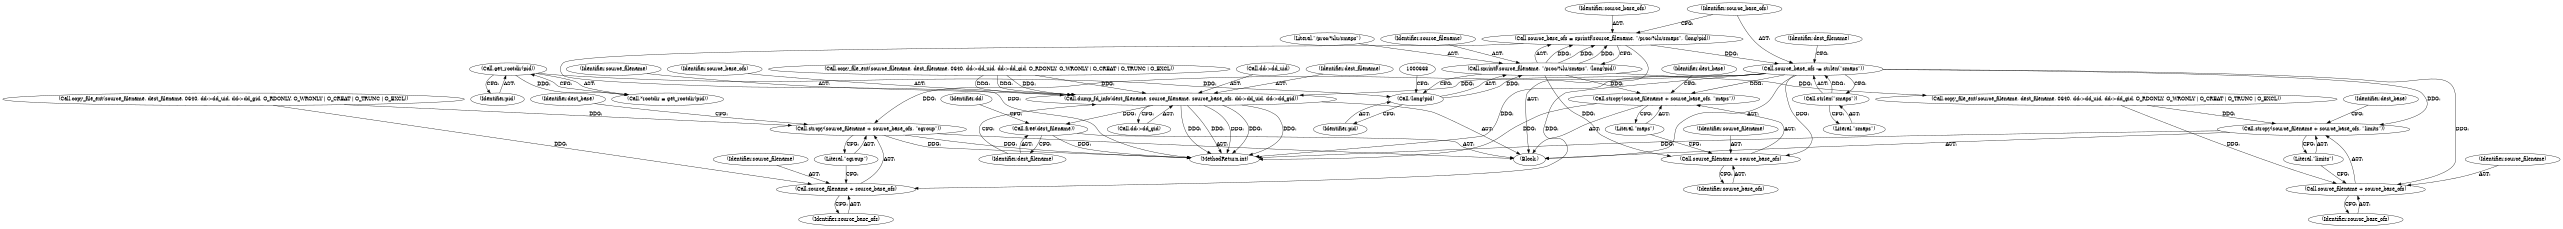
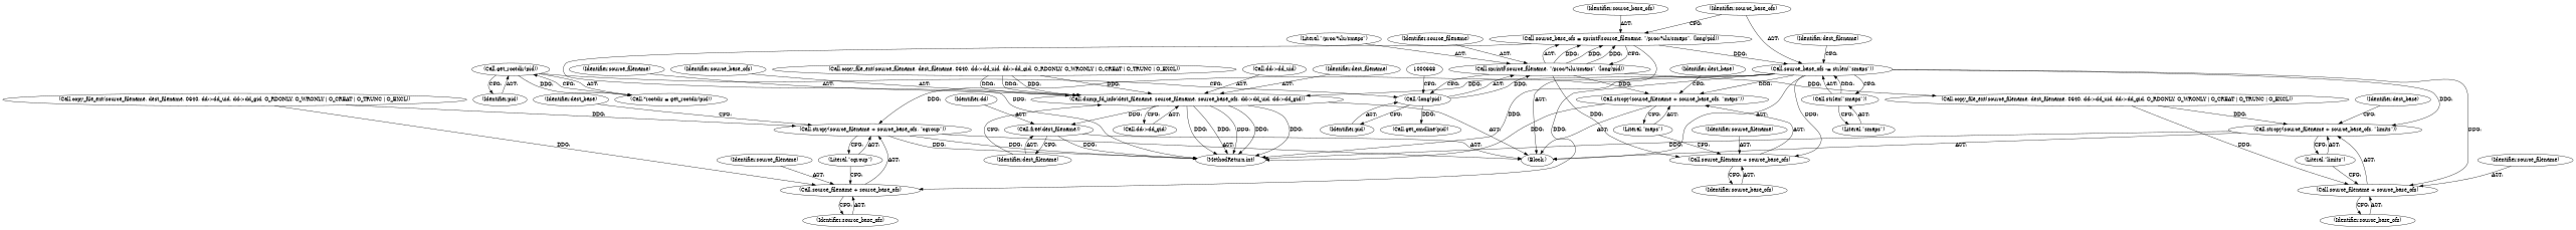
  digraph {
    n1 [label="(Call,source_base_ofs -= strlen(\"smaps\"))"]
    n2 [label="(Call,strlen(\"smaps\"))"]
    n3 [label="(Call,strcpy(source_filename + source_base_ofs, \"maps\"))"]
    n4 [label="(Call,source_filename + source_base_ofs)"]
    n5 [label="(Call,strcpy(source_filename + source_base_ofs, \"limits\"))"]
    n6 [label="(Call,source_filename + source_base_ofs)"]
    n7 [label="(Call,strcpy(source_filename + source_base_ofs, \"cgroup\"))"]
    n8 [label="(Call,source_filename + source_base_ofs)"]
    n9 [label="(Call,dump_fd_info(dest_filename, source_filename, source_base_ofs, dd->dd_uid, dd->dd_gid))"]
    n10 [label="(MethodReturn,int)"]
    n11 [label="(Block,)"]
    n12 [label="(Literal,\"smaps\")"]
    n13 [label="(Literal,\"maps\")"]
    n14 [label="(Identifier,source_base_ofs)"]
    n15 [label="(Literal,\"limits\")"]
    n16 [label="(Identifier,source_base_ofs)"]
    n17 [label="(Literal,\"cgroup\")"]
    n18 [label="(Identifier,source_base_ofs)"]
    n19 [label="(Call,free(dest_filename))"]
    n20 [label="(Call,dd->dd_gid)"]
    n21 [label="(Call,source_base_ofs = sprintf(source_filename, \"/proc/%lu/smaps\", (long)pid))"]
    n22 [label="(Call,sprintf(source_filename, \"/proc/%lu/smaps\", (long)pid))"]
    n23 [label="(Call,(long)pid)"]
    n24 [label="(Call,copy_file_ext(source_filename, dest_filename, 0640, dd->dd_uid, dd->dd_gid, O_RDONLY, O_WRONLY | O_CREAT | O_TRUNC | O_EXCL))"]
+   n25 [label="(Call,get_cmdline(pid))"]
    n26 [label="(Identifier,pid)"]
    n27 [label="(Call,get_rootdir(pid))"]
    n28 [label="(Identifier,pid)"]
    n29 [label="(Call,*rootdir = get_rootdir(pid))"]
    n30 [label="(Identifier,dest_filename)"]
    n31 [label="(Identifier,dest_base)"]
    n32 [label="(Identifier,dest_filename)"]
    n33 [label="(Identifier,source_filename)"]
    n34 [label="(Literal,\"/proc/%lu/smaps\")"]
    n35 [label="(Identifier,source_base_ofs)"]
    n36 [label="(Identifier,dd)"]
    n37 [label="(Identifier,dest_base)"]
    n38 [label="(Identifier,source_base_ofs)"]
    n39 [label="(Identifier,source_filename)"]
    n40 [label="(Identifier,dest_filename)"]
    n41 [label="(Call,copy_file_ext(source_filename, dest_filename, 0640, dd->dd_uid, dd->dd_gid, O_RDONLY, O_WRONLY | O_CREAT | O_TRUNC | O_EXCL))"]
    n42 [label="(Call,copy_file_ext(source_filename, dest_filename, 0640, dd->dd_uid, dd->dd_gid, O_RDONLY, O_WRONLY | O_CREAT | O_TRUNC | O_EXCL))"]
    n43 [label="(Call,dd->dd_uid)"]
    n44 [label="(Identifier,source_filename)"]
    n45 [label="(Identifier,source_base_ofs)"]
    n46 [label="(Identifier,dest_base)"]
    n47 [label="(Identifier,source_filename)"]
    n48 [label="(Identifier,source_filename)"]
    1000668
    n1 -> n2 [label="CFG: "]
    n1 -> n3 [label="DDG: "]
    n1 -> n4 [label="DDG: "]
    n1 -> n5 [label="DDG: "]
    n1 -> n6 [label="DDG: "]
    n1 -> n7 [label="DDG: "]
    n1 -> n8 [label="DDG: "]
    n1 -> n9 [label="DDG: "]
    n1 -> n10 [label="DDG: "]
    n1 -> n11 [label="AST: "]
    n2 -> n1 [label="AST: "]
    n2 -> n1 [label="DDG: "]
    n2 -> n12 [label="CFG: "]
    n3 -> n10 [label="DDG: "]
    n3 -> n11 [label="AST: "]
    n3 -> n13 [label="CFG: "]
    n4 -> n3 [label="AST: "]
    n4 -> n14 [label="CFG: "]
    n5 -> n10 [label="DDG: "]
    n5 -> n11 [label="AST: "]
    n5 -> n15 [label="CFG: "]
    n6 -> n5 [label="AST: "]
    n6 -> n16 [label="CFG: "]
    n7 -> n10 [label="DDG: "]
    n7 -> n10 [label="DDG: "]
    n7 -> n11 [label="AST: "]
    n7 -> n17 [label="CFG: "]
    n8 -> n7 [label="AST: "]
    n8 -> n18 [label="CFG: "]
    n9 -> n10 [label="DDG: "]
    n9 -> n10 [label="DDG: "]
    n9 -> n10 [label="DDG: "]
    n9 -> n10 [label="DDG: "]
    n9 -> n10 [label="DDG: "]
    n9 -> n11 [label="AST: "]
    n9 -> n19 [label="DDG: "]
    n9 -> n20 [label="CFG: "]
    n12 -> n2 [label="AST: "]
    n13 -> n3 [label="AST: "]
    n13 -> n4 [label="CFG: "]
    n14 -> n4 [label="AST: "]
    n15 -> n5 [label="AST: "]
    n15 -> n6 [label="CFG: "]
    n16 -> n6 [label="AST: "]
    n17 -> n7 [label="AST: "]
    n17 -> n8 [label="CFG: "]
    n18 -> n8 [label="AST: "]
    n19 -> n10 [label="DDG: "]
    n19 -> n11 [label="AST: "]
    n19 -> n30 [label="CFG: "]
    n20 -> n9 [label="AST: "]
    n21 -> n1 [label="DDG: "]
    n21 -> n10 [label="DDG: "]
    n21 -> n11 [label="AST: "]
    n21 -> n22 [label="CFG: "]
    n22 -> n3 [label="DDG: "]
    n22 -> n4 [label="DDG: "]
    n22 -> n21 [label="AST: "]
    n22 -> n21 [label="DDG: "]
    n22 -> n21 [label="DDG: "]
    n22 -> n21 [label="DDG: "]
    n22 -> n23 [label="CFG: "]
    n22 -> n24 [label="DDG: "]
    n23 -> n22 [label="AST: "]
    n23 -> n22 [label="DDG: "]
+   n23 -> n25 [label="DDG: "]
    n23 -> n26 [label="CFG: "]
    n24 -> n5 [label="DDG: "]
    n24 -> n6 [label="DDG: "]
    n26 -> n23 [label="AST: "]
-   n27 -> n23 [label="DDG: "]
+   n27 -> n23 [label="CFG: "]
    n27 -> n28 [label="CFG: "]
    n27 -> n29 [label="AST: "]
    n27 -> n29 [label="DDG: "]
    n28 -> n27 [label="AST: "]
    n29 -> n27 [label="CFG: "]
    n30 -> n9 [label="CFG: "]
    n30 -> n19 [label="AST: "]
    n31 -> n3 [label="CFG: "]
    n32 -> n9 [label="AST: "]
    n33 -> n9 [label="AST: "]
    n34 -> n22 [label="AST: "]
    n35 -> n9 [label="AST: "]
-   n36 -> n19 [label="CFG: "]
+   n36 -> n19 [label="AST: "]
    n37 -> n5 [label="CFG: "]
    n38 -> n1 [label="AST: "]
    n38 -> n21 [label="CFG: "]
    n39 -> n8 [label="AST: "]
    n40 -> n1 [label="CFG: "]
    n41 -> n9 [label="DDG: "]
    n41 -> n9 [label="DDG: "]
    n41 -> n9 [label="DDG: "]
    n41 -> n9 [label="DDG: "]
    n42 -> n7 [label="DDG: "]
    n42 -> n8 [label="DDG: "]
    n43 -> n9 [label="AST: "]
    n44 -> n22 [label="AST: "]
    n45 -> n21 [label="AST: "]
    n46 -> n7 [label="CFG: "]
    n47 -> n4 [label="AST: "]
    n48 -> n6 [label="AST: "]
    1000668 -> n23 [label="CFG: "]
  }
